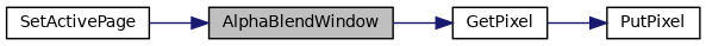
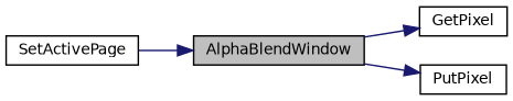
  digraph {
    rankdir=LR
    node [color=black fillcolor=white fontname=Helvetica fontsize=10 shape=record style=filled]
    edge [color=midnightblue fontname=Helvetica fontsize=10 labelfontname=Helvetica labelfontsize=10 style=solid]
    n1 [fillcolor=grey75 fontcolor=black height=0.2 label=AlphaBlendWindow width=0.4]
    n2 [height=0.2 label=GetPixel width=0.4]
    n3 [height=0.2 label=PutPixel width=0.4]
    n4 [height=0.2 label=SetActivePage width=0.4]
    n1 -> n2
-   n2 -> n3
+   n1 -> n3
    n4 -> n1
  }
